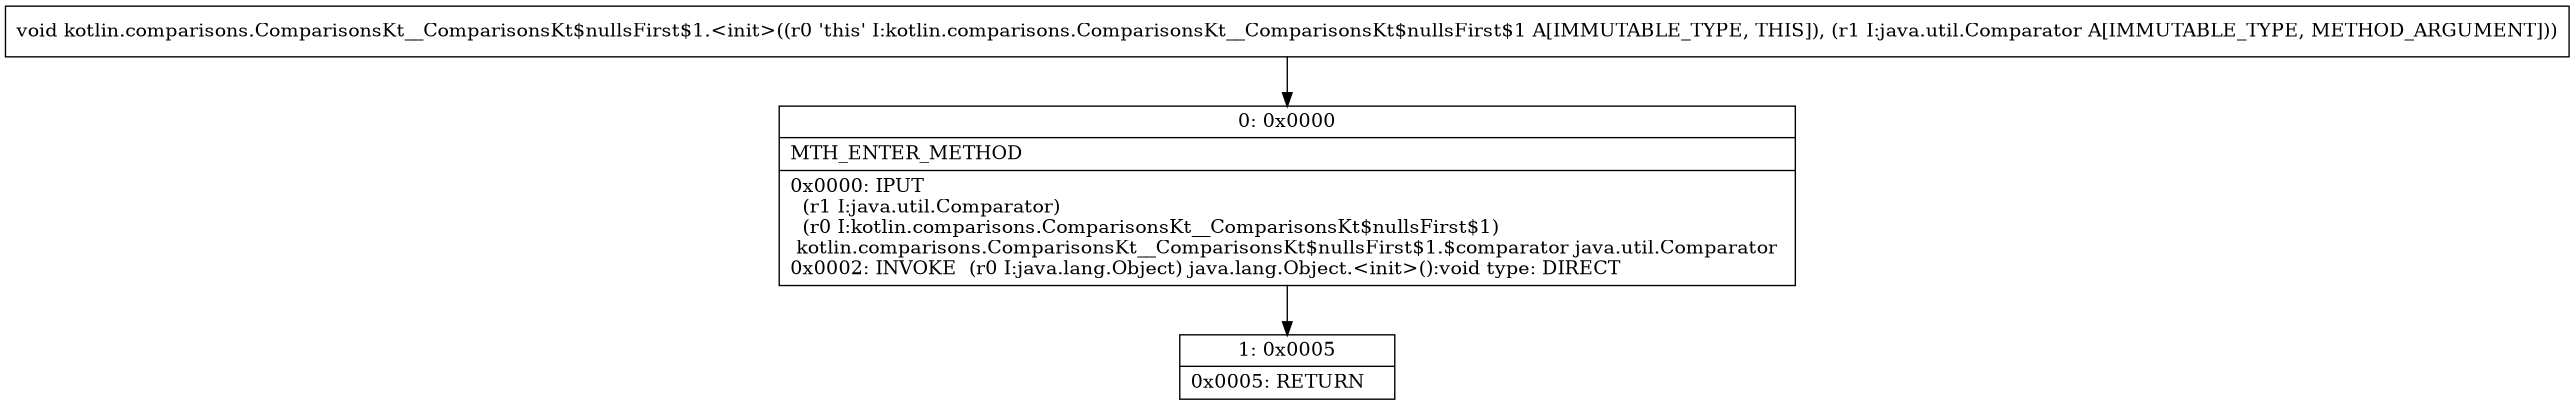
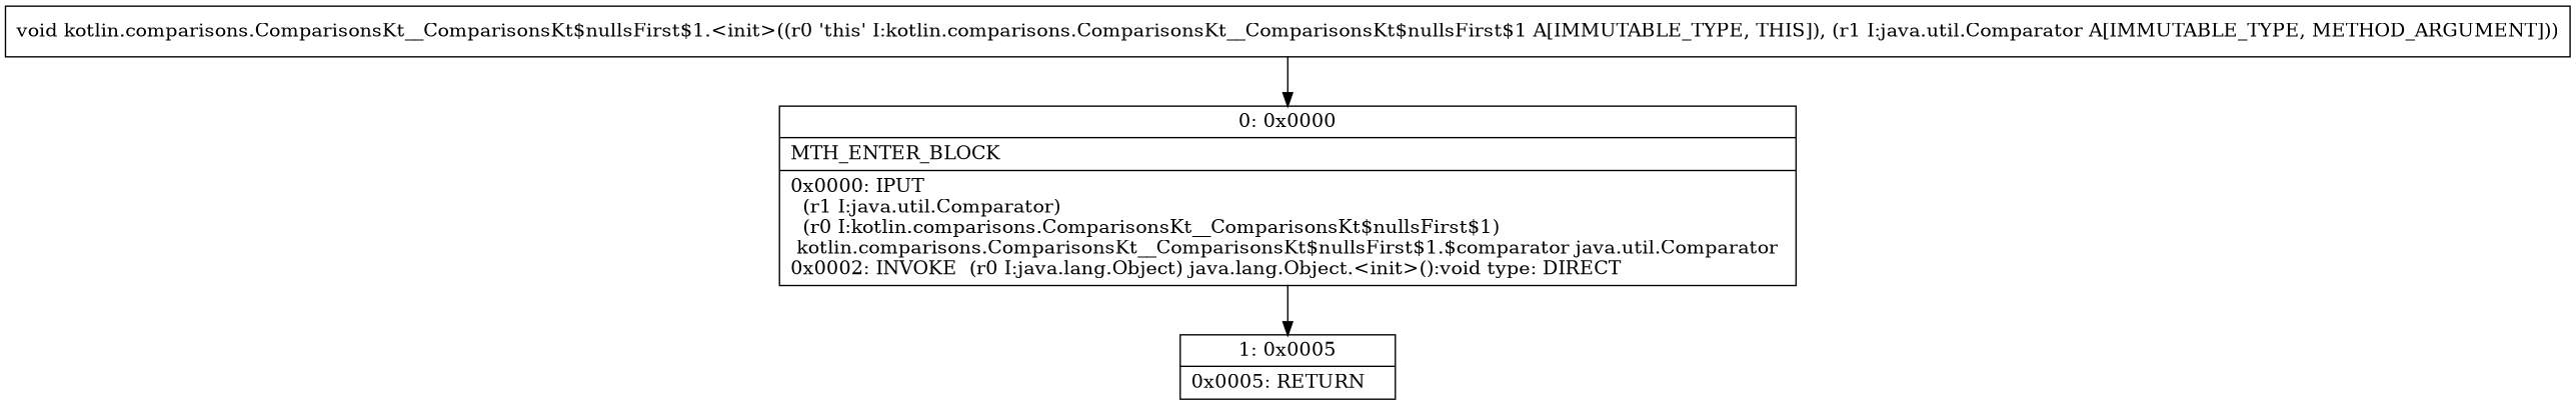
  digraph {
    node [shape=record]
-   n1 [label="{0\:\ 0x0000|MTH_ENTER_METHOD\l|0x0000: IPUT  \l  (r1 I:java.util.Comparator)\l  (r0 I:kotlin.comparisons.ComparisonsKt__ComparisonsKt$nullsFirst$1)\l kotlin.comparisons.ComparisonsKt__ComparisonsKt$nullsFirst$1.$comparator java.util.Comparator \l0x0002: INVOKE  (r0 I:java.lang.Object) java.lang.Object.\<init\>():void type: DIRECT \l}"]
+   n1 [label="{0\:\ 0x0000|MTH_ENTER_BLOCK\l|0x0000: IPUT  \l  (r1 I:java.util.Comparator)\l  (r0 I:kotlin.comparisons.ComparisonsKt__ComparisonsKt$nullsFirst$1)\l kotlin.comparisons.ComparisonsKt__ComparisonsKt$nullsFirst$1.$comparator java.util.Comparator \l0x0002: INVOKE  (r0 I:java.lang.Object) java.lang.Object.\<init\>():void type: DIRECT \l}"]
    n2 [label="{1\:\ 0x0005|0x0005: RETURN   \l}"]
    n3 [label="{void kotlin.comparisons.ComparisonsKt__ComparisonsKt$nullsFirst$1.\<init\>((r0 'this' I:kotlin.comparisons.ComparisonsKt__ComparisonsKt$nullsFirst$1 A[IMMUTABLE_TYPE, THIS]), (r1 I:java.util.Comparator A[IMMUTABLE_TYPE, METHOD_ARGUMENT])) }"]
    n1 -> n2
    n3 -> n1
  }
